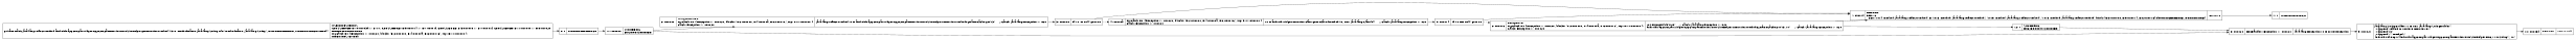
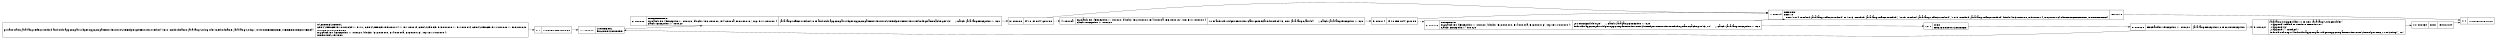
  digraph {
    rankdir=LR
    node [shape=record]
    n1 [label="{0\:\ ?|MTH_ENTER_BLOCK\l}"]
    n2 [label="{11\:\ 0x0000|SYNTHETIC\lEXC_TOP_SPLITTER\l}"]
    n3 [label="{2\:\ 0x0000|INLINE_ENTER\lTryCatch #0 \{Exception \-\> 0x0020, blocks: (B:2:0x0000, B:4:0x000a, B:6:0x0016), top: B:11:0x0000 \}\lCatch: Exception \-\> 0x0020\l|java.lang.reflect.Method r0 = androidx.appcompat.widget.AppCompatTextViewAutoSizeHelper.sTextViewMethodByNameCache.get(r3)     \/\/ Catch: java.lang.Exception \-\> L20\l}"]
    n4 [label="{8\:\ 0x0020|ExcHandler: Exception \-\> 0x0020\l|java.lang.Exception r0 = move\-exception\l}"]
    n5 [label="{3\:\ 0x0008|if (r0 != null) goto L8\l}"]
    n6 [label="{9\:\ 0x0021|java.lang.StringBuilder r1 = new java.lang.StringBuilder()\lr1.append(\"Failed to retrieve TextView#\")\lr1.append(r3)\lr1.append(\"() method\")\landroid.util.Log.w(androidx.appcompat.widget.AppCompatTextViewAutoSizeHelper.TAG, r1.toString(), r0)\l}"]
    n7 [label="{4\:\ 0x000a|TryCatch #0 \{Exception \-\> 0x0020, blocks: (B:2:0x0000, B:4:0x000a, B:6:0x0016), top: B:11:0x0000 \}\lCatch: Exception \-\> 0x0020\l|r0 = android.widget.TextView.class.getDeclaredMethod(r3, new java.lang.Class[0])     \/\/ Catch: java.lang.Exception \-\> L20\l}"]
    n8 [label="{7\:\ 0x001f|RETURN\lPHI: r0 \l  PHI: (r0v4 'method' java.lang.reflect.Method) = (r0v3 'method' java.lang.reflect.Method), (r0v5 'method' java.lang.reflect.Method), (r0v5 'method' java.lang.reflect.Method) binds: [B:3:0x0008, B:5:0x0014, B:6:0x0016] A[DONT_GENERATE, DONT_INLINE]\l|return r0\l}"]
    n9 [label="{5\:\ 0x0014|if (r0 == null) goto L8\l}"]
    n10 [label="{1\:\ ?|MTH_EXIT_BLOCK\l}"]
    n11 [label="{6\:\ 0x0016|TRY_LEAVE\lTryCatch #0 \{Exception \-\> 0x0020, blocks: (B:2:0x0000, B:4:0x000a, B:6:0x0016), top: B:11:0x0000 \}\lCatch: Exception \-\> 0x0020\l|r0.setAccessible(true)     \/\/ Catch: java.lang.Exception \-\> L20\landroidx.appcompat.widget.AppCompatTextViewAutoSizeHelper.sTextViewMethodByNameCache.put(r3, r0)     \/\/ Catch: java.lang.Exception \-\> L20\l}"]
-   n12 [label="{12\:\ ?|SYNTHETIC\lEXC_BOTTOM_SPLITTER\l}"]
-   n13 [label="{10\:\ 0x003d|RETURN\l|return null\l}"]
+   n12 [label="{12\:\ ?|NOT\lEXC_BOTTOM_SPLITTER\l}"]
+   n13 [label="{10\:\ 0x003d|NOT\l|return null\l}"]
    n14 [label="{private static java.lang.reflect.Method androidx.appcompat.widget.AppCompatTextViewAutoSizeHelper.getTextViewMethod((r3v0 'methodName' java.lang.String A[D('methodName' java.lang.String), IMMUTABLE_TYPE, METHOD_ARGUMENT]))  | USE_LINES_HINTS\lCROSS_EDGE: B:10:0x003d \-\> B:1:?, CROSS_EDGE: B:5:0x0014 \-\> B:7:0x001f, CROSS_EDGE: B:3:0x0008 \-\> B:7:0x001f, CROSS_EDGE: B:11:0x0000 \-\> B:8:0x0020\lINLINE_NOT_NEEDED\lTryCatch #0 \{Exception \-\> 0x0020, blocks: (B:2:0x0000, B:4:0x000a, B:6:0x0016), top: B:11:0x0000 \}\lTYPE_VARS: EMPTY\l}"]
    n1 -> n2
    n2 -> n3
-   n2 -> n4
+   n4 -> n2
    n3 -> n5
    n4 -> n6
    n5 -> n7 [style=dashed]
    n5 -> n8
    n6 -> n13
    n7 -> n9
    n8 -> n10
    n9 -> n8
    n9 -> n11 [style=dashed]
    n11 -> n8
    n11 -> n12
    n12 -> n4
+   n13 -> n10
    n14 -> n1
  }
